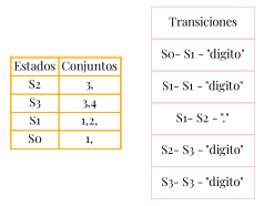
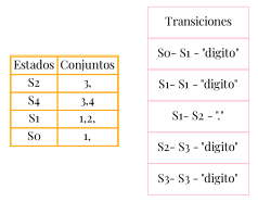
  digraph {
    fontname="Playfair Display"
    node [shape=plaintext fontname="Playfair Display"]
-   n1 [label=< <table color='orange' cellspacing='0'> <tr><td>Estados</td><td>Conjuntos</td></tr> <tr><td>S2</td><td>3,</td></tr> <tr><td>S3</td><td>3,4</td></tr> <tr><td>S1</td><td>1,2,</td></tr> <tr><td>S0</td><td>1,</td></tr> </table> >]
+   n1 [label=< <table color='orange' cellspacing='0'> <tr><td>Estados</td><td>Conjuntos</td></tr> <tr><td>S2</td><td>3,</td></tr> <tr><td>S4</td><td>3,4</td></tr> <tr><td>S1</td><td>1,2,</td></tr> <tr><td>S0</td><td>1,</td></tr> </table> >]
    n2 [label=<  <table color='pink' border='0' cellborder='1' cellpadding='10' cellspacing='0'> <tr><td>Transiciones</td></tr> <tr><td>S0- S1 - "digito"</td></tr> <tr><td>S1- S1 - "digito"</td></tr> <tr><td>S1- S2 - "."</td></tr> <tr><td>S2- S3 - "digito"</td></tr> <tr><td>S3- S3 - "digito"</td></tr> </table> >]
  }
